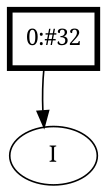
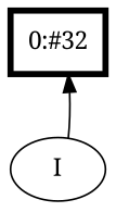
  digraph {
    fontname="Noto Serif"
    node [fontname="Noto Serif"]
    n1 [label="0:#32\n" penwidth=3.49651 shape=box]
    I
-   n1 -> I [fontname="Noto Serif"]
+   I -> n1 [fontname="Noto Serif"]
  }
